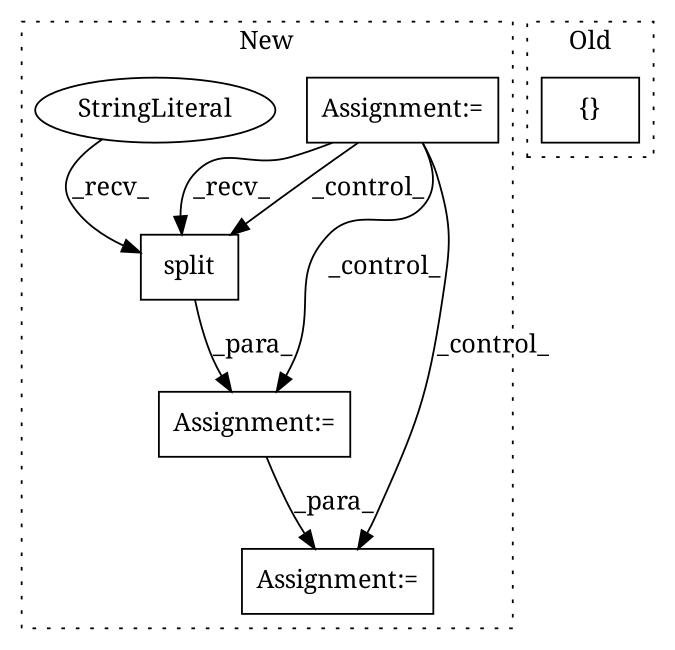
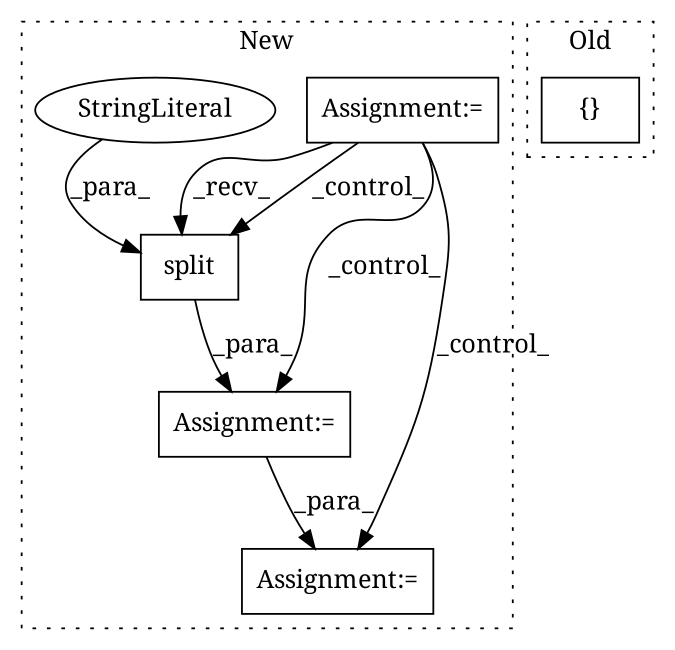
  digraph {
    fontname="Noto Serif"
    node [a=7 fontname="Noto Serif" l=1 shape=box]
    edge [fontname="Noto Serif"]
    n1 [a=32 l="6,1" label=split s="662,671"]
    n2 [a=45 l=3 label=StringLiteral s=668 shape=ellipse]
    n3 [label="Assignment:=" s=656]
    n4 [label="Assignment:=" s=715]
    n5 [l=2 label="Assignment:=" s=507]
    n6 [a=4 l="1,1" label="{}" s="376,470"]
    subgraph cluster_1 {
      label=New
      style=dotted
      n1
      n2
      n3
      n4
      n5
    }
    subgraph cluster_2 {
      label=Old
      style=dotted
      n6
    }
    n1 -> n3 [label=_para_]
-   n2 -> n1 [label=_recv_]
+   n2 -> n1 [label=_para_]
    n3 -> n4 [label=_para_]
    n5 -> n1 [label=_recv_]
    n5 -> n1 [label=_control_]
    n5 -> n3 [label=_control_]
    n5 -> n4 [label=_control_]
  }
